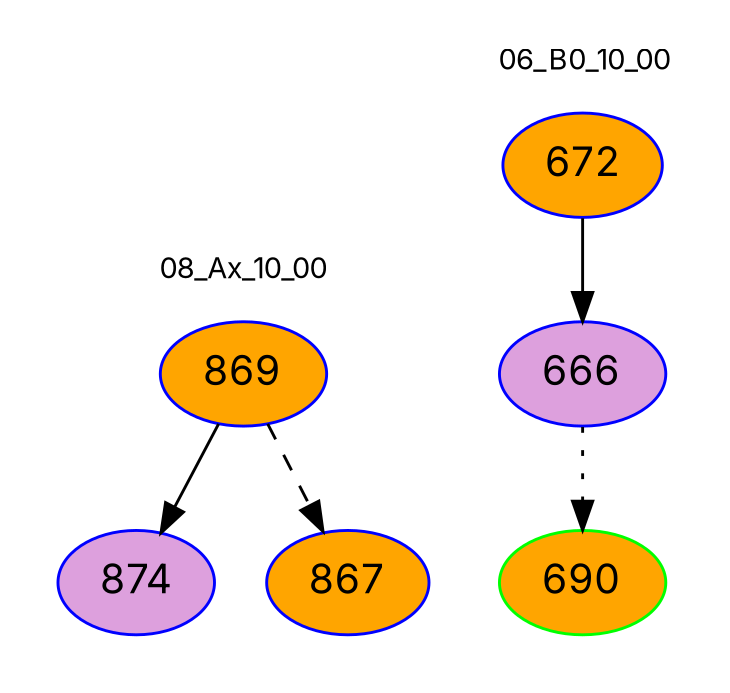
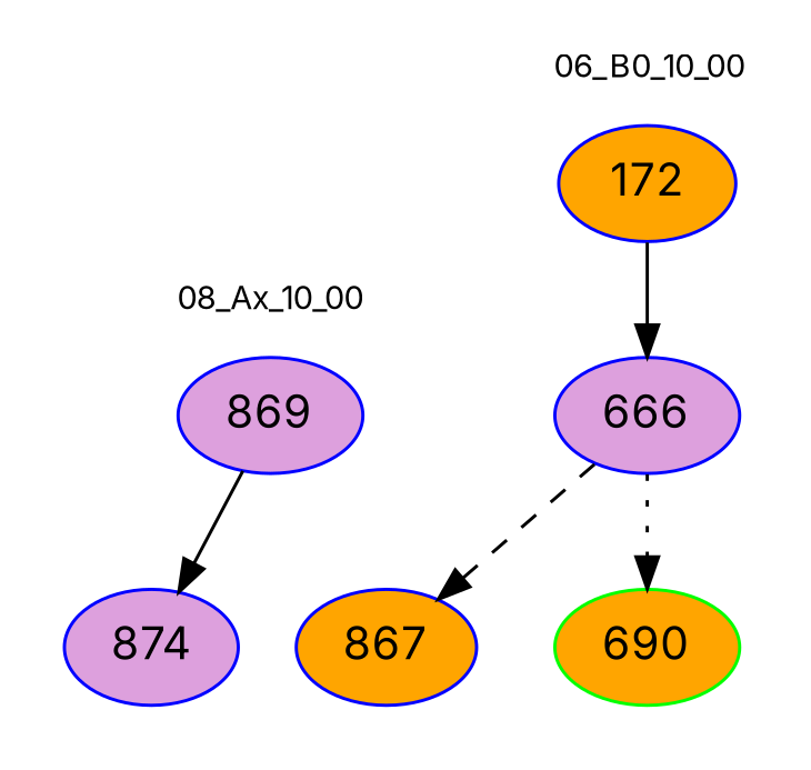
  digraph {
    fontname=Inter
    node [color=blue fillcolor=plum fontname=Inter style=filled]
    edge [color=black fontname=Inter style=solid]
-   n1 [fillcolor=orange label=869]
+   n1 [label=869]
    n2 [fillcolor=orange label=867]
    n3 [label=874]
-   n4 [fillcolor=orange label=672]
+   n4 [fillcolor=orange label=172]
    n5 [label=666]
    n6 [color=green fillcolor=orange label=690]
    subgraph cluster_1 {
      color=white
      fontsize=10
      label="08_Ax_10_00"
      n1
      n2
      n3
    }
    subgraph cluster_2 {
      color=white
      fontsize=10
      label="06_B0_10_00"
      n4
      n5
      n6
    }
-   n1 -> n2 [style=dashed]
+   n5 -> n2 [style=dashed]
    n1 -> n3
    n4 -> n5
    n5 -> n6 [style=dotted]
  }
